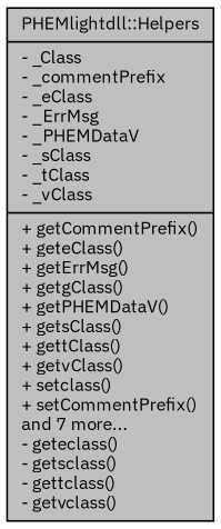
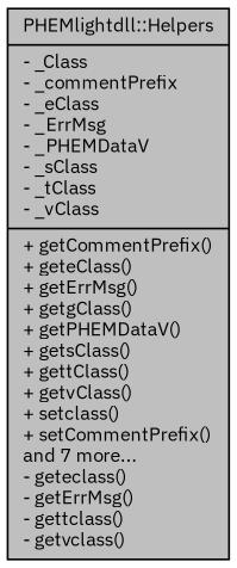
  digraph {
    fontname="IBM Plex Sans"
-   n1 [color=black fillcolor=grey75 fontcolor=black fontname="IBM Plex Sans" fontsize=10 height=0.2 label="{PHEMlightdll::Helpers\n|- _Class\l- _commentPrefix\l- _eClass\l- _ErrMsg\l- _PHEMDataV\l- _sClass\l- _tClass\l- _vClass\l|+ getCommentPrefix()\l+ geteClass()\l+ getErrMsg()\l+ getgClass()\l+ getPHEMDataV()\l+ getsClass()\l+ gettClass()\l+ getvClass()\l+ setclass()\l+ setCommentPrefix()\land 7 more...\l- geteclass()\l- getsclass()\l- gettclass()\l- getvclass()\l}" shape=record style=filled width=0.4]
+   n1 [color=black fillcolor=grey75 fontcolor=black fontname="IBM Plex Sans" fontsize=10 height=0.2 label="{PHEMlightdll::Helpers\n|- _Class\l- _commentPrefix\l- _eClass\l- _ErrMsg\l- _PHEMDataV\l- _sClass\l- _tClass\l- _vClass\l|+ getCommentPrefix()\l+ geteClass()\l+ getErrMsg()\l+ getgClass()\l+ getPHEMDataV()\l+ getsClass()\l+ gettClass()\l+ getvClass()\l+ setclass()\l+ setCommentPrefix()\land 7 more...\l- geteclass()\l- getErrMsg()\l- gettclass()\l- getvclass()\l}" shape=record style=filled width=0.4]
  }
